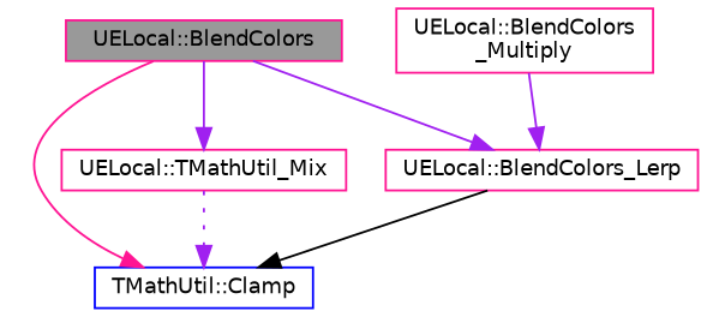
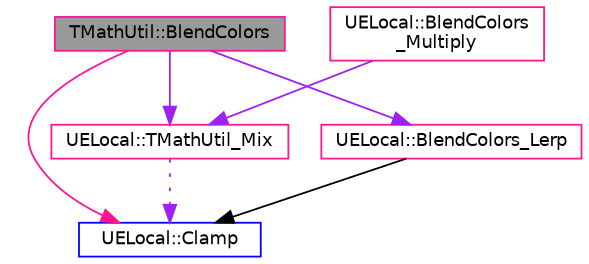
  digraph {
    rankdir=TB
    node [color=deeppink fillcolor=white fontname=Helvetica fontsize=10 shape=box style=filled]
    edge [color=purple fontname=Helvetica fontsize=10 labelfontname=Helvetica labelfontsize=10 style=solid]
-   n1 [fillcolor=grey60 fontcolor=black height=0.2 label="UELocal::BlendColors" width=0.4]
+   n1 [fillcolor=grey60 fontcolor=black height=0.2 label="TMathUtil::BlendColors" width=0.4]
    n2 [height=0.2 label="UELocal::BlendColors_Lerp" width=0.4]
    n3 [height=0.2 label="UELocal::TMathUtil_Mix" width=0.4]
-   n4 [color=blue height=0.2 label="TMathUtil::Clamp" width=0.4]
+   n4 [color=blue height=0.2 label="UELocal::Clamp" width=0.4]
    n5 [height=0.2 label="UELocal::BlendColors\l_Multiply" width=0.4]
    n1 -> n2
    n1 -> n3
    n1 -> n4 [color=deeppink]
    n2 -> n4 [color=black]
    n3 -> n4 [style=dotted]
-   n5 -> n2
+   n5 -> n3
  }
